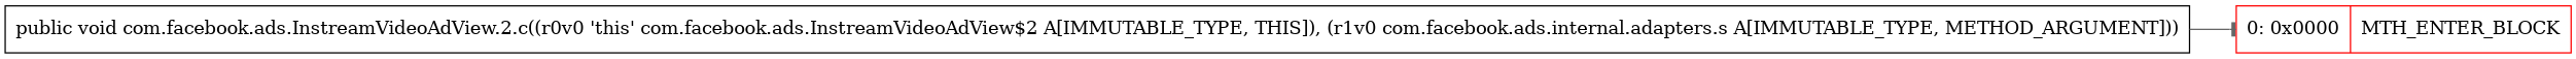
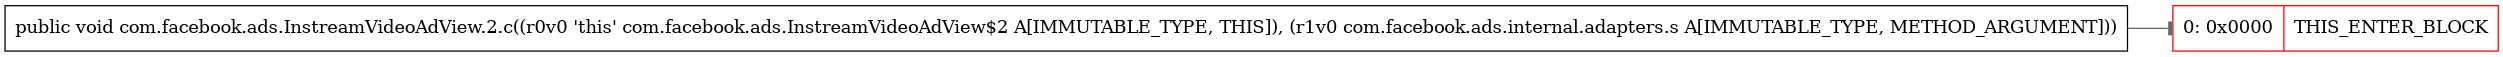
  digraph {
    rankdir=LR
    node [shape=record]
-   n1 [color=red label="{0\:\ 0x0000|MTH_ENTER_BLOCK\l}"]
+   n1 [color=red label="{0\:\ 0x0000|THIS_ENTER_BLOCK\l}"]
    n2 [label="{public void com.facebook.ads.InstreamVideoAdView.2.c((r0v0 'this' com.facebook.ads.InstreamVideoAdView$2 A[IMMUTABLE_TYPE, THIS]), (r1v0 com.facebook.ads.internal.adapters.s A[IMMUTABLE_TYPE, METHOD_ARGUMENT])) }"]
    subgraph cluster_1 {
      label="R(0)"
    }
    n2 -> n1 [color=gray40 arrowhead=tee]
  }
